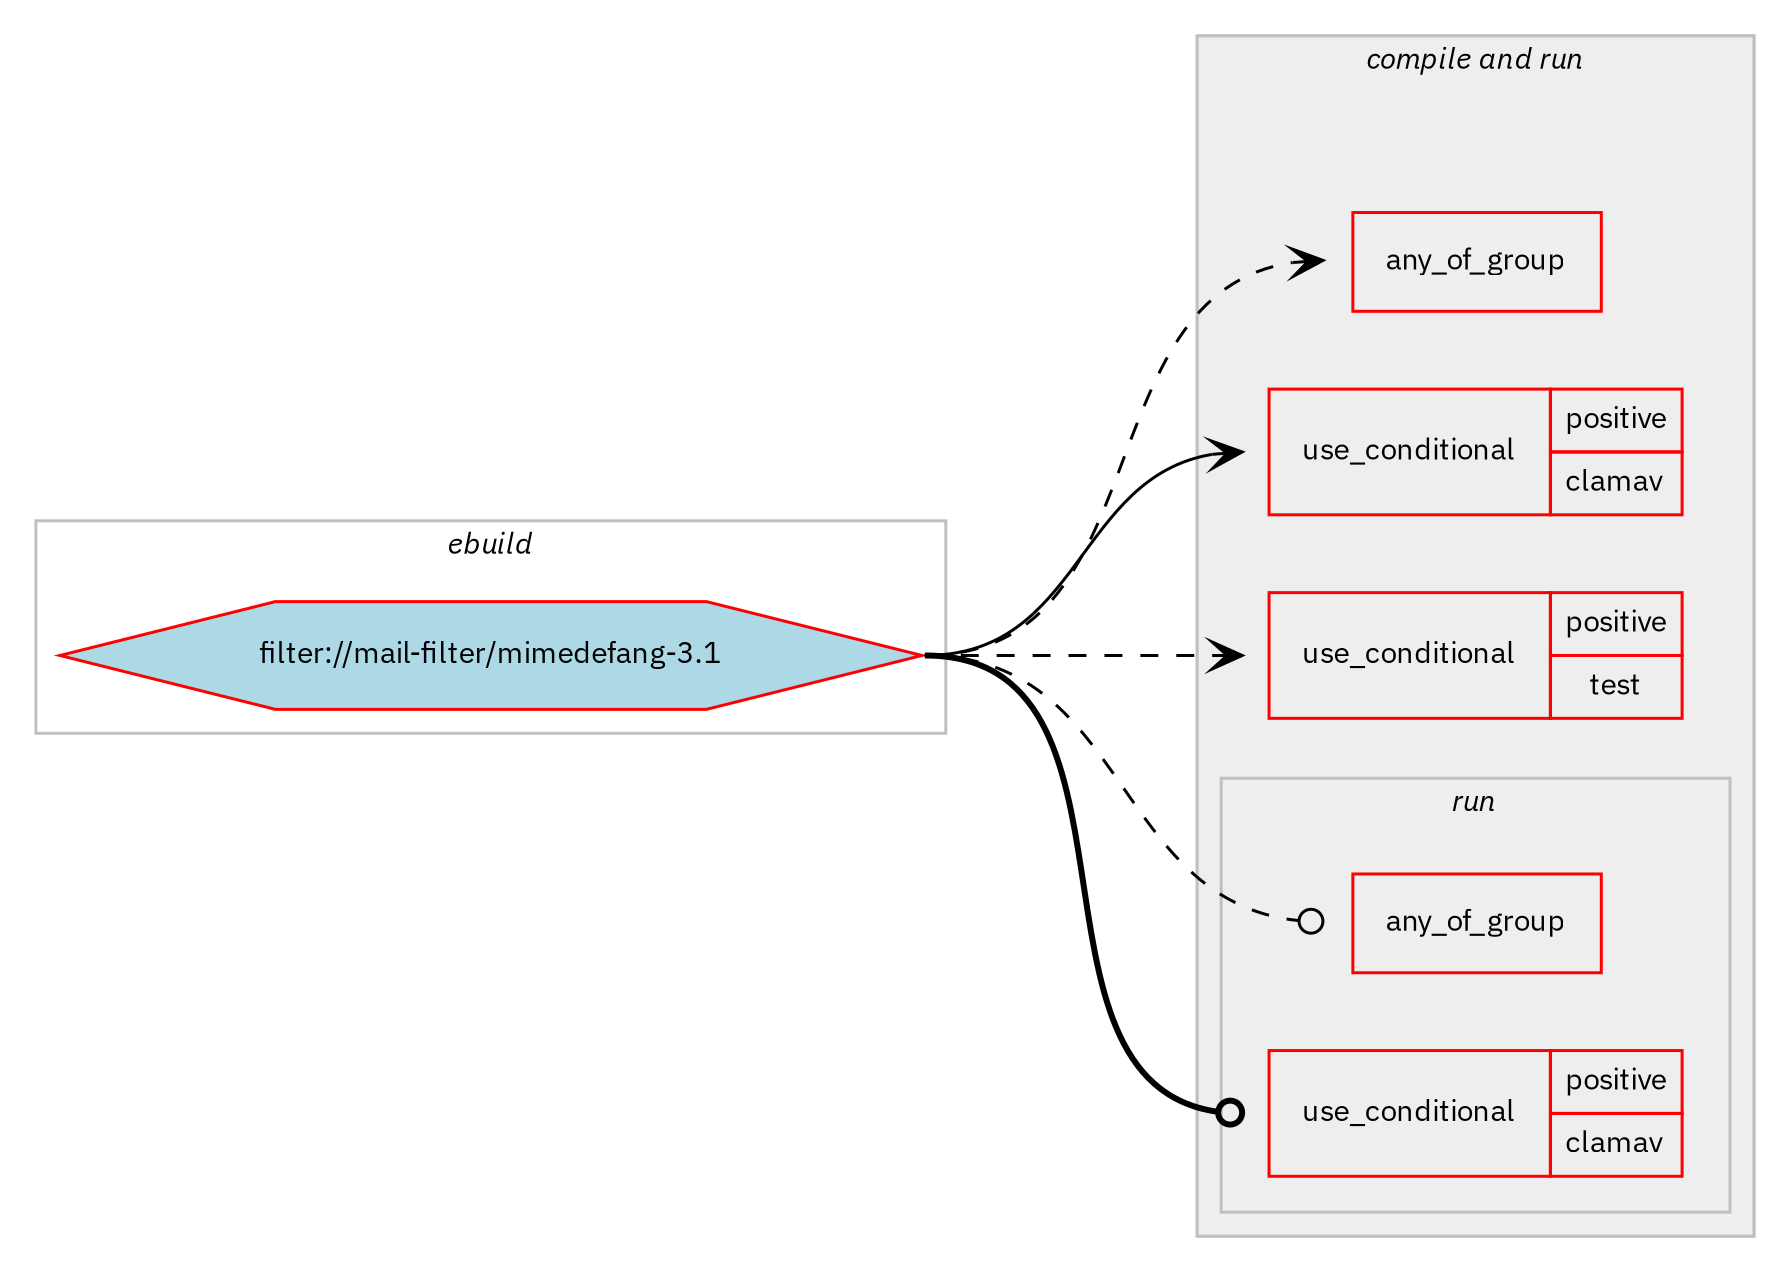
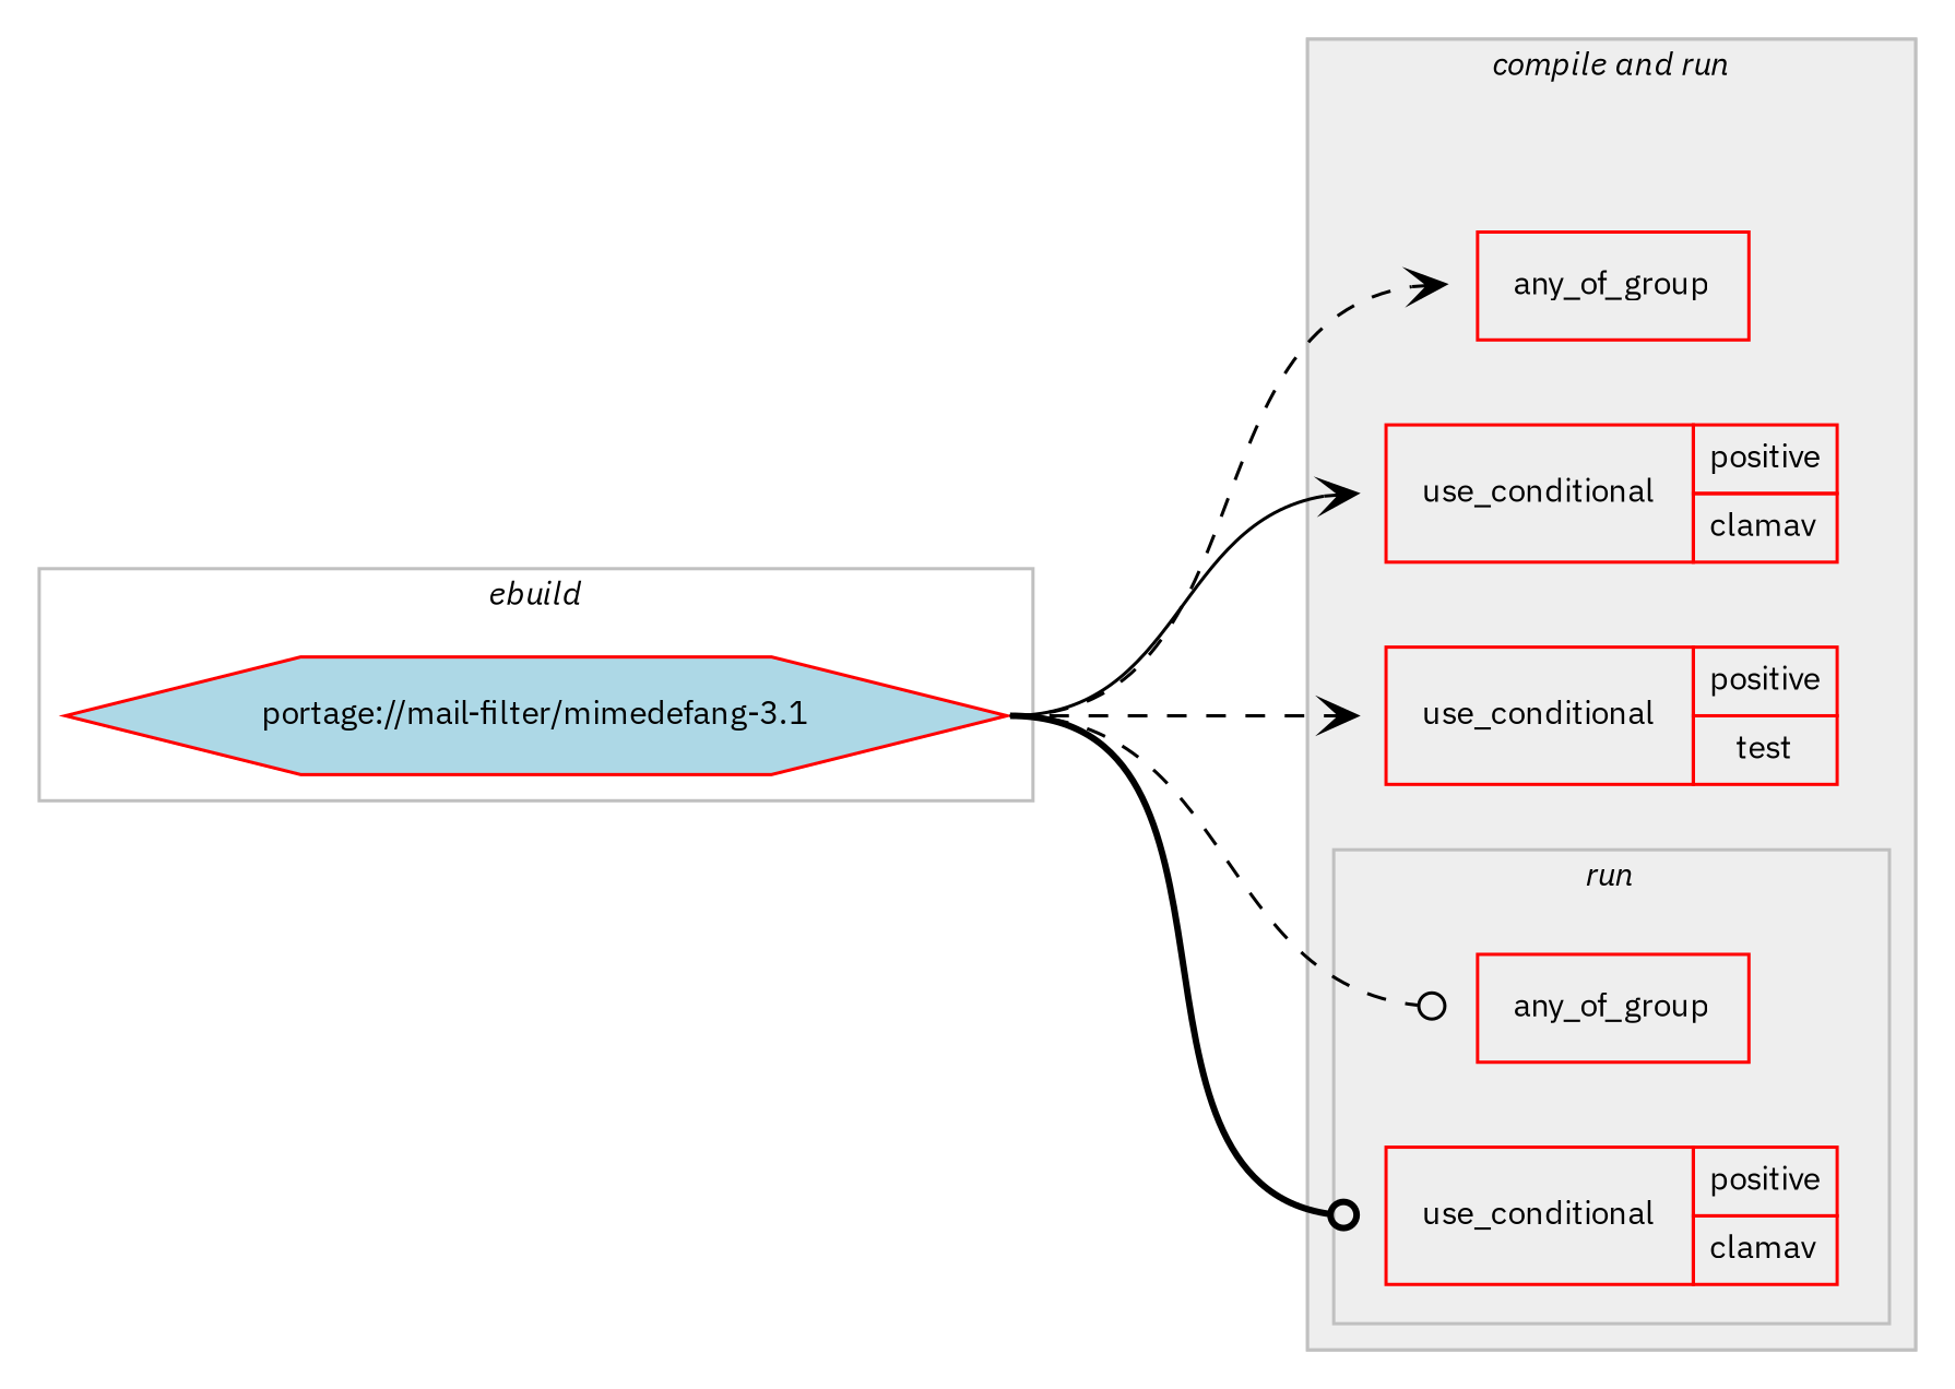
  digraph {
    compound=true
    concentrate=true
    fontname="IBM Plex Sans"
    fontsize=10
    newrank=true
    rankdir=LR
    ranksep=1.5
    node [color=red fontname="IBM Plex Sans" fontsize=10 shape=none]
    edge [arrowhead=vee headport=w style=dashed tailport=e weight=20 fontname="IBM Plex Sans"]
-   n1 [label="filter://mail-filter/mimedefang-3.1" width=4 style=filled fillcolor=lightblue shape=hexagon]
+   n1 [label="portage://mail-filter/mimedefang-3.1" width=4 style=filled fillcolor=lightblue shape=hexagon]
    n2 [label=<<TABLE BORDER="0" CELLBORDER="1" CELLSPACING="0" CELLPADDING="4"><TR><TD CELLPADDING="10">any_of_group</TD></TR></TABLE>>]
    n3 [label=<<TABLE BORDER="0" CELLBORDER="1" CELLSPACING="0" CELLPADDING="4"><TR><TD ROWSPAN="3" CELLPADDING="10">use_conditional</TD></TR><TR><TD>positive</TD></TR><TR><TD>clamav</TD></TR></TABLE>>]
    n4 [label=<<TABLE BORDER="0" CELLBORDER="1" CELLSPACING="0" CELLPADDING="4"><TR><TD ROWSPAN="3" CELLPADDING="10">use_conditional</TD></TR><TR><TD>positive</TD></TR><TR><TD>test</TD></TR></TABLE>>]
    n5 [label=<<TABLE BORDER="0" CELLBORDER="1" CELLSPACING="0" CELLPADDING="4"><TR><TD CELLPADDING="10">any_of_group</TD></TR></TABLE>>]
    n6 [label=<<TABLE BORDER="0" CELLBORDER="1" CELLSPACING="0" CELLPADDING="4"><TR><TD ROWSPAN="3" CELLPADDING="10">use_conditional</TD></TR><TR><TD>positive</TD></TR><TR><TD>clamav</TD></TR></TABLE>>]
    subgraph cluster_1 {
      color=gray
      label=<<i>ebuild</i>>
      rank=same
      n1
    }
    subgraph cluster_2 {
      color=gray
      label=<<i>dependencies</i>>
      subgraph cluster_3 {
        color=gray
        fillcolor="#eeeeee"
        label=<<i>compile</i>>
        style=filled
        subgraph sub_4 {
          color=gray
          fillcolor="#eeeeee"
          label=<<i>compile</i>>
          style=filled
          n2
        }
        subgraph sub_5 {
          color=gray
          fillcolor="#eeeeee"
          label=<<i>compile</i>>
          style=filled
          n3
        }
        subgraph sub_6 {
          color=gray
          fillcolor="#eeeeee"
          label=<<i>compile</i>>
          style=filled
          n4
        }
      }
      subgraph cluster_7 {
        color=gray
        fillcolor="#eeeeee"
        label=<<i>compile and run</i>>
        style=filled
      }
      subgraph cluster_8 {
        color=gray
        fillcolor="#eeeeee"
        label=<<i>run</i>>
        style=filled
        subgraph sub_9 {
          color=gray
          fillcolor="#eeeeee"
          label=<<i>run</i>>
          style=filled
          n5
        }
        subgraph sub_10 {
          color=gray
          fillcolor="#eeeeee"
          label=<<i>run</i>>
          style=filled
          n6
        }
      }
    }
    subgraph cluster_11 {
      color=gray
      label=<<i>candidates</i>>
      rank=same
    }
    n1 -> n2
    n1 -> n3 [style=solid]
    n1 -> n4
    n1 -> n5 [arrowhead=odot]
    n1 -> n6 [arrowhead=odot style=bold]
  }
